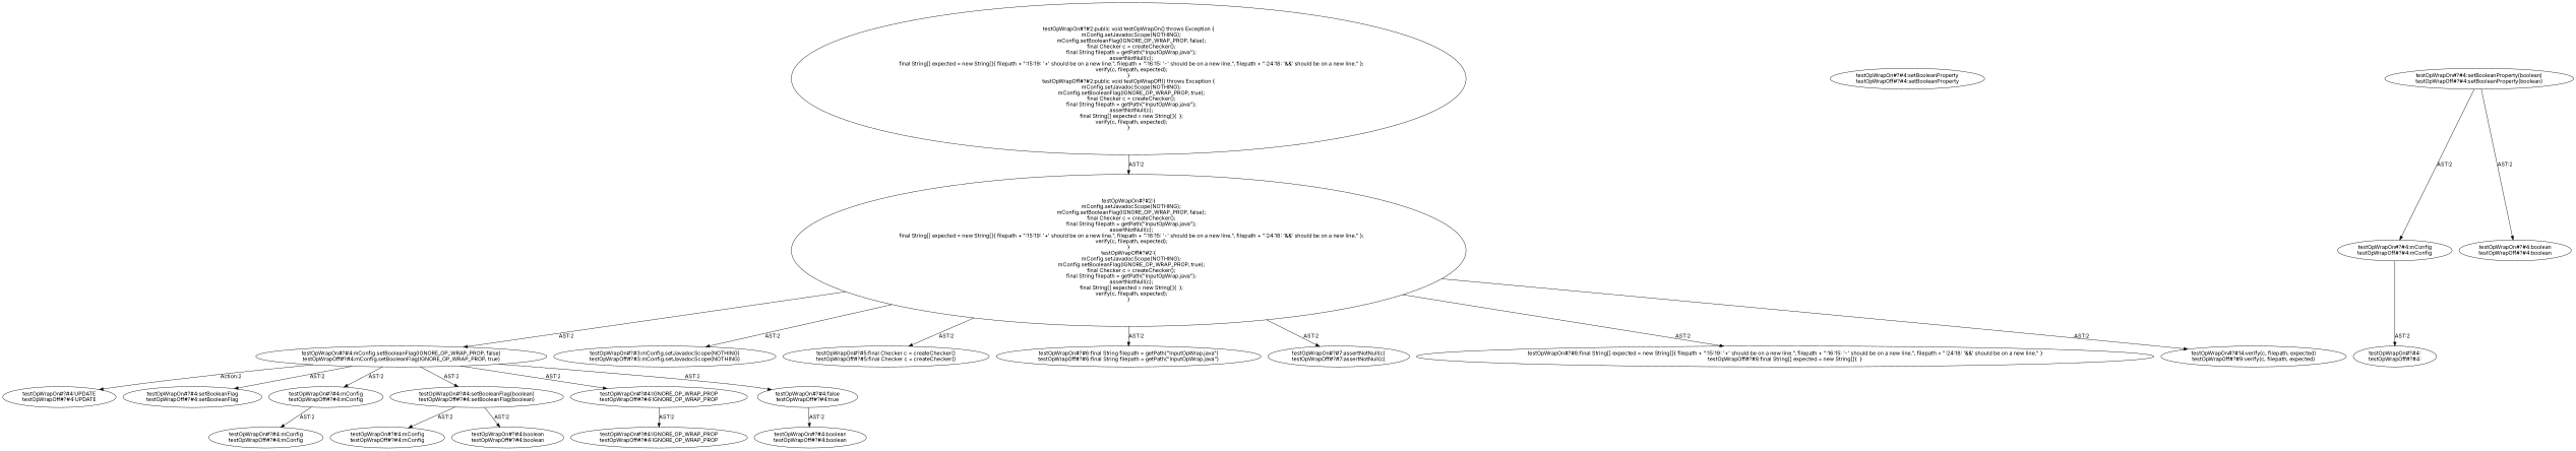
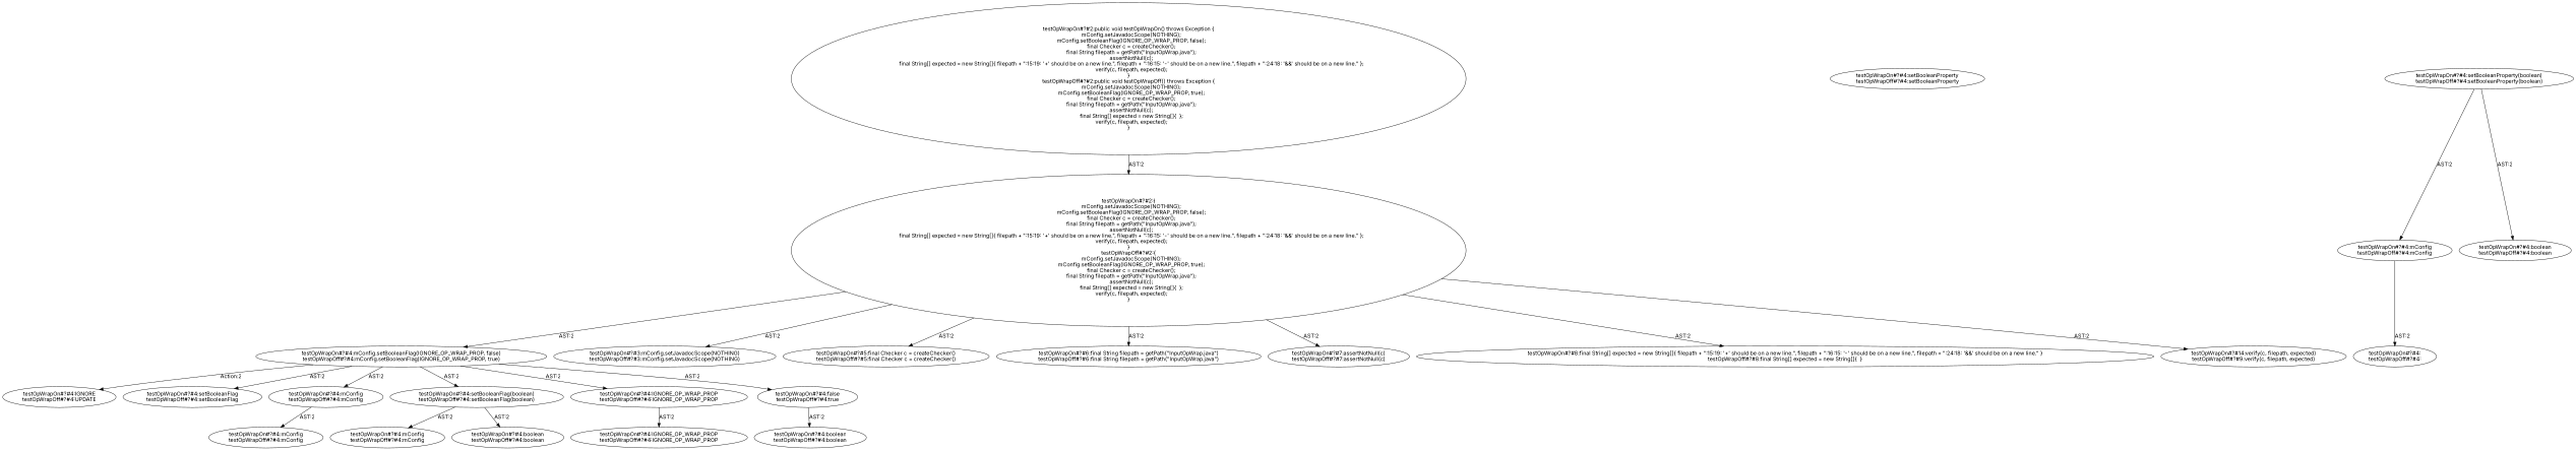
  digraph {
    fontname=Inter
    node [shape=ellipse fontname=Inter]
    edge [fontname=Inter]
-   n1 [label="testOpWrapOn#?#4:UPDATE\ntestOpWrapOff#?#4:UPDATE"]
+   n1 [label="testOpWrapOn#?#4:IGNORE\ntestOpWrapOff#?#4:UPDATE"]
    n2 [label="testOpWrapOn#?#4:mConfig.setBooleanFlag(IGNORE_OP_WRAP_PROP, false)\ntestOpWrapOff#?#4:mConfig.setBooleanFlag(IGNORE_OP_WRAP_PROP, true)"]
    n3 [label="testOpWrapOn#?#4:setBooleanFlag\ntestOpWrapOff#?#4:setBooleanFlag"]
    n4 [label="testOpWrapOn#?#4:mConfig\ntestOpWrapOff#?#4:mConfig"]
    n5 [label="testOpWrapOn#?#4:setBooleanFlag(boolean)\ntestOpWrapOff#?#4:setBooleanFlag(boolean)"]
    n6 [label="testOpWrapOn#?#4:IGNORE_OP_WRAP_PROP\ntestOpWrapOff#?#4:IGNORE_OP_WRAP_PROP"]
    n7 [label="testOpWrapOn#?#4:false\ntestOpWrapOff#?#4:true"]
    n8 [label="testOpWrapOn#?#2:\{\n    mConfig.setJavadocScope(NOTHING);\n    mConfig.setBooleanFlag(IGNORE_OP_WRAP_PROP, false);\n    final Checker c = createChecker();\n    final String filepath = getPath(\"InputOpWrap.java\");\n    assertNotNull(c);\n    final String[] expected = new String[]\{ filepath + \":15:19: '+' should be on a new line.\", filepath + \":16:15: '-' should be on a new line.\", filepath + \":24:18: '&&' should be on a new line.\" \};\n    verify(c, filepath, expected);\n\}\ntestOpWrapOff#?#2:\{\n    mConfig.setJavadocScope(NOTHING);\n    mConfig.setBooleanFlag(IGNORE_OP_WRAP_PROP, true);\n    final Checker c = createChecker();\n    final String filepath = getPath(\"InputOpWrap.java\");\n    assertNotNull(c);\n    final String[] expected = new String[]\{  \};\n    verify(c, filepath, expected);\n\}"]
    n9 [label="testOpWrapOn#?#3:mConfig.setJavadocScope(NOTHING)\ntestOpWrapOff#?#3:mConfig.setJavadocScope(NOTHING)"]
    n10 [label="testOpWrapOn#?#5:final Checker c = createChecker()\ntestOpWrapOff#?#5:final Checker c = createChecker()"]
    n11 [label="testOpWrapOn#?#6:final String filepath = getPath(\"InputOpWrap.java\")\ntestOpWrapOff#?#6:final String filepath = getPath(\"InputOpWrap.java\")"]
    n12 [label="testOpWrapOn#?#7:assertNotNull(c)\ntestOpWrapOff#?#7:assertNotNull(c)"]
    n13 [label="testOpWrapOn#?#8:final String[] expected = new String[]\{ filepath + \":15:19: '+' should be on a new line.\", filepath + \":16:15: '-' should be on a new line.\", filepath + \":24:18: '&&' should be on a new line.\" \}\ntestOpWrapOff#?#8:final String[] expected = new String[]\{  \}"]
    n14 [label="testOpWrapOn#?#14:verify(c, filepath, expected)\ntestOpWrapOff#?#9:verify(c, filepath, expected)"]
    n15 [label="testOpWrapOn#?#2:public void testOpWrapOn() throws Exception \{\n    mConfig.setJavadocScope(NOTHING);\n    mConfig.setBooleanFlag(IGNORE_OP_WRAP_PROP, false);\n    final Checker c = createChecker();\n    final String filepath = getPath(\"InputOpWrap.java\");\n    assertNotNull(c);\n    final String[] expected = new String[]\{ filepath + \":15:19: '+' should be on a new line.\", filepath + \":16:15: '-' should be on a new line.\", filepath + \":24:18: '&&' should be on a new line.\" \};\n    verify(c, filepath, expected);\n\}\ntestOpWrapOff#?#2:public void testOpWrapOff() throws Exception \{\n    mConfig.setJavadocScope(NOTHING);\n    mConfig.setBooleanFlag(IGNORE_OP_WRAP_PROP, true);\n    final Checker c = createChecker();\n    final String filepath = getPath(\"InputOpWrap.java\");\n    assertNotNull(c);\n    final String[] expected = new String[]\{  \};\n    verify(c, filepath, expected);\n\}"]
    n16 [label="testOpWrapOn#?#4:mConfig\ntestOpWrapOff#?#4:mConfig"]
    n17 [label="testOpWrapOn#?#4:mConfig\ntestOpWrapOff#?#4:mConfig"]
    n18 [label="testOpWrapOn#?#4:boolean\ntestOpWrapOff#?#4:boolean"]
    n19 [label="testOpWrapOn#?#4:IGNORE_OP_WRAP_PROP\ntestOpWrapOff#?#4:IGNORE_OP_WRAP_PROP"]
    n20 [label="testOpWrapOn#?#4:boolean\ntestOpWrapOff#?#4:boolean"]
    n21 [label="testOpWrapOn#?#4:setBooleanProperty\ntestOpWrapOff#?#4:setBooleanProperty"]
    n22 [label="testOpWrapOn#?#4:setBooleanProperty(boolean)\ntestOpWrapOff#?#4:setBooleanProperty(boolean)"]
    n23 [label="testOpWrapOn#?#4:mConfig\ntestOpWrapOff#?#4:mConfig"]
    n24 [label="testOpWrapOn#?#4:boolean\ntestOpWrapOff#?#4:boolean"]
    n25 [label="testOpWrapOn#?#4:\ntestOpWrapOff#?#4:"]
    n2 -> n1 [label="Action:2"]
    n2 -> n3 [label="AST:2"]
    n2 -> n4 [label="AST:2"]
    n2 -> n5 [label="AST:2"]
    n2 -> n6 [label="AST:2"]
    n2 -> n7 [label="AST:2"]
    n4 -> n16 [label="AST:2"]
    n5 -> n17 [label="AST:2"]
    n5 -> n18 [label="AST:2"]
    n6 -> n19 [label="AST:2"]
    n7 -> n20 [label="AST:2"]
    n8 -> n2 [label="AST:2"]
    n8 -> n9 [label="AST:2"]
    n8 -> n10 [label="AST:2"]
    n8 -> n11 [label="AST:2"]
    n8 -> n12 [label="AST:2"]
    n8 -> n13 [label="AST:2"]
    n8 -> n14 [label="AST:2"]
    n15 -> n8 [label="AST:2"]
    n22 -> n23 [label="AST:2"]
    n22 -> n24 [label="AST:2"]
    n23 -> n25 [label="AST:2"]
  }
